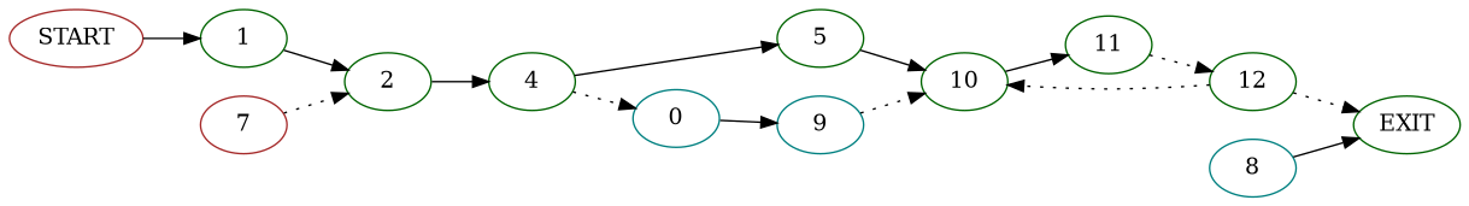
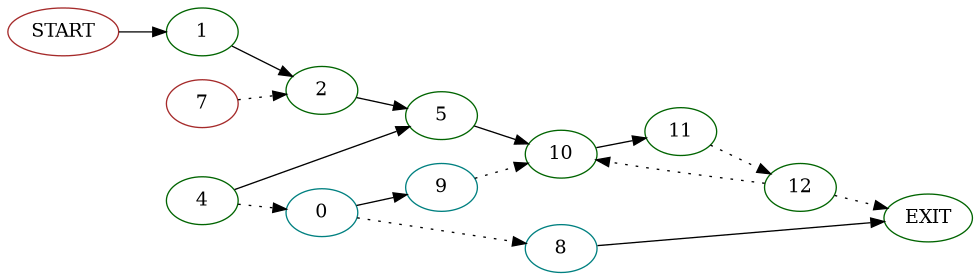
  digraph {
    rankdir=LR
    node [color=darkgreen]
    edge [style=solid]
    n1 [color=brown label=START]
    1
    2
    n4 [label=EXIT]
    4
    5
    n7 [color=teal label=0]
    7 [color=brown]
    10
    8 [color=teal]
    9 [color=teal]
    11
    12
    n1 -> 1
    1 -> 2
-   2 -> 4
+   2 -> 5
    4 -> 5
    4 -> n7 [style=dotted]
    5 -> 10
+   n7 -> 8 [style=dotted]
    n7 -> 9
    7 -> 2 [style=dotted]
    10 -> 11
    8 -> n4
    9 -> 10 [style=dotted]
    11 -> 12 [style=dotted]
    12 -> n4 [style=dotted]
    12 -> 10 [style=dotted]
  }
